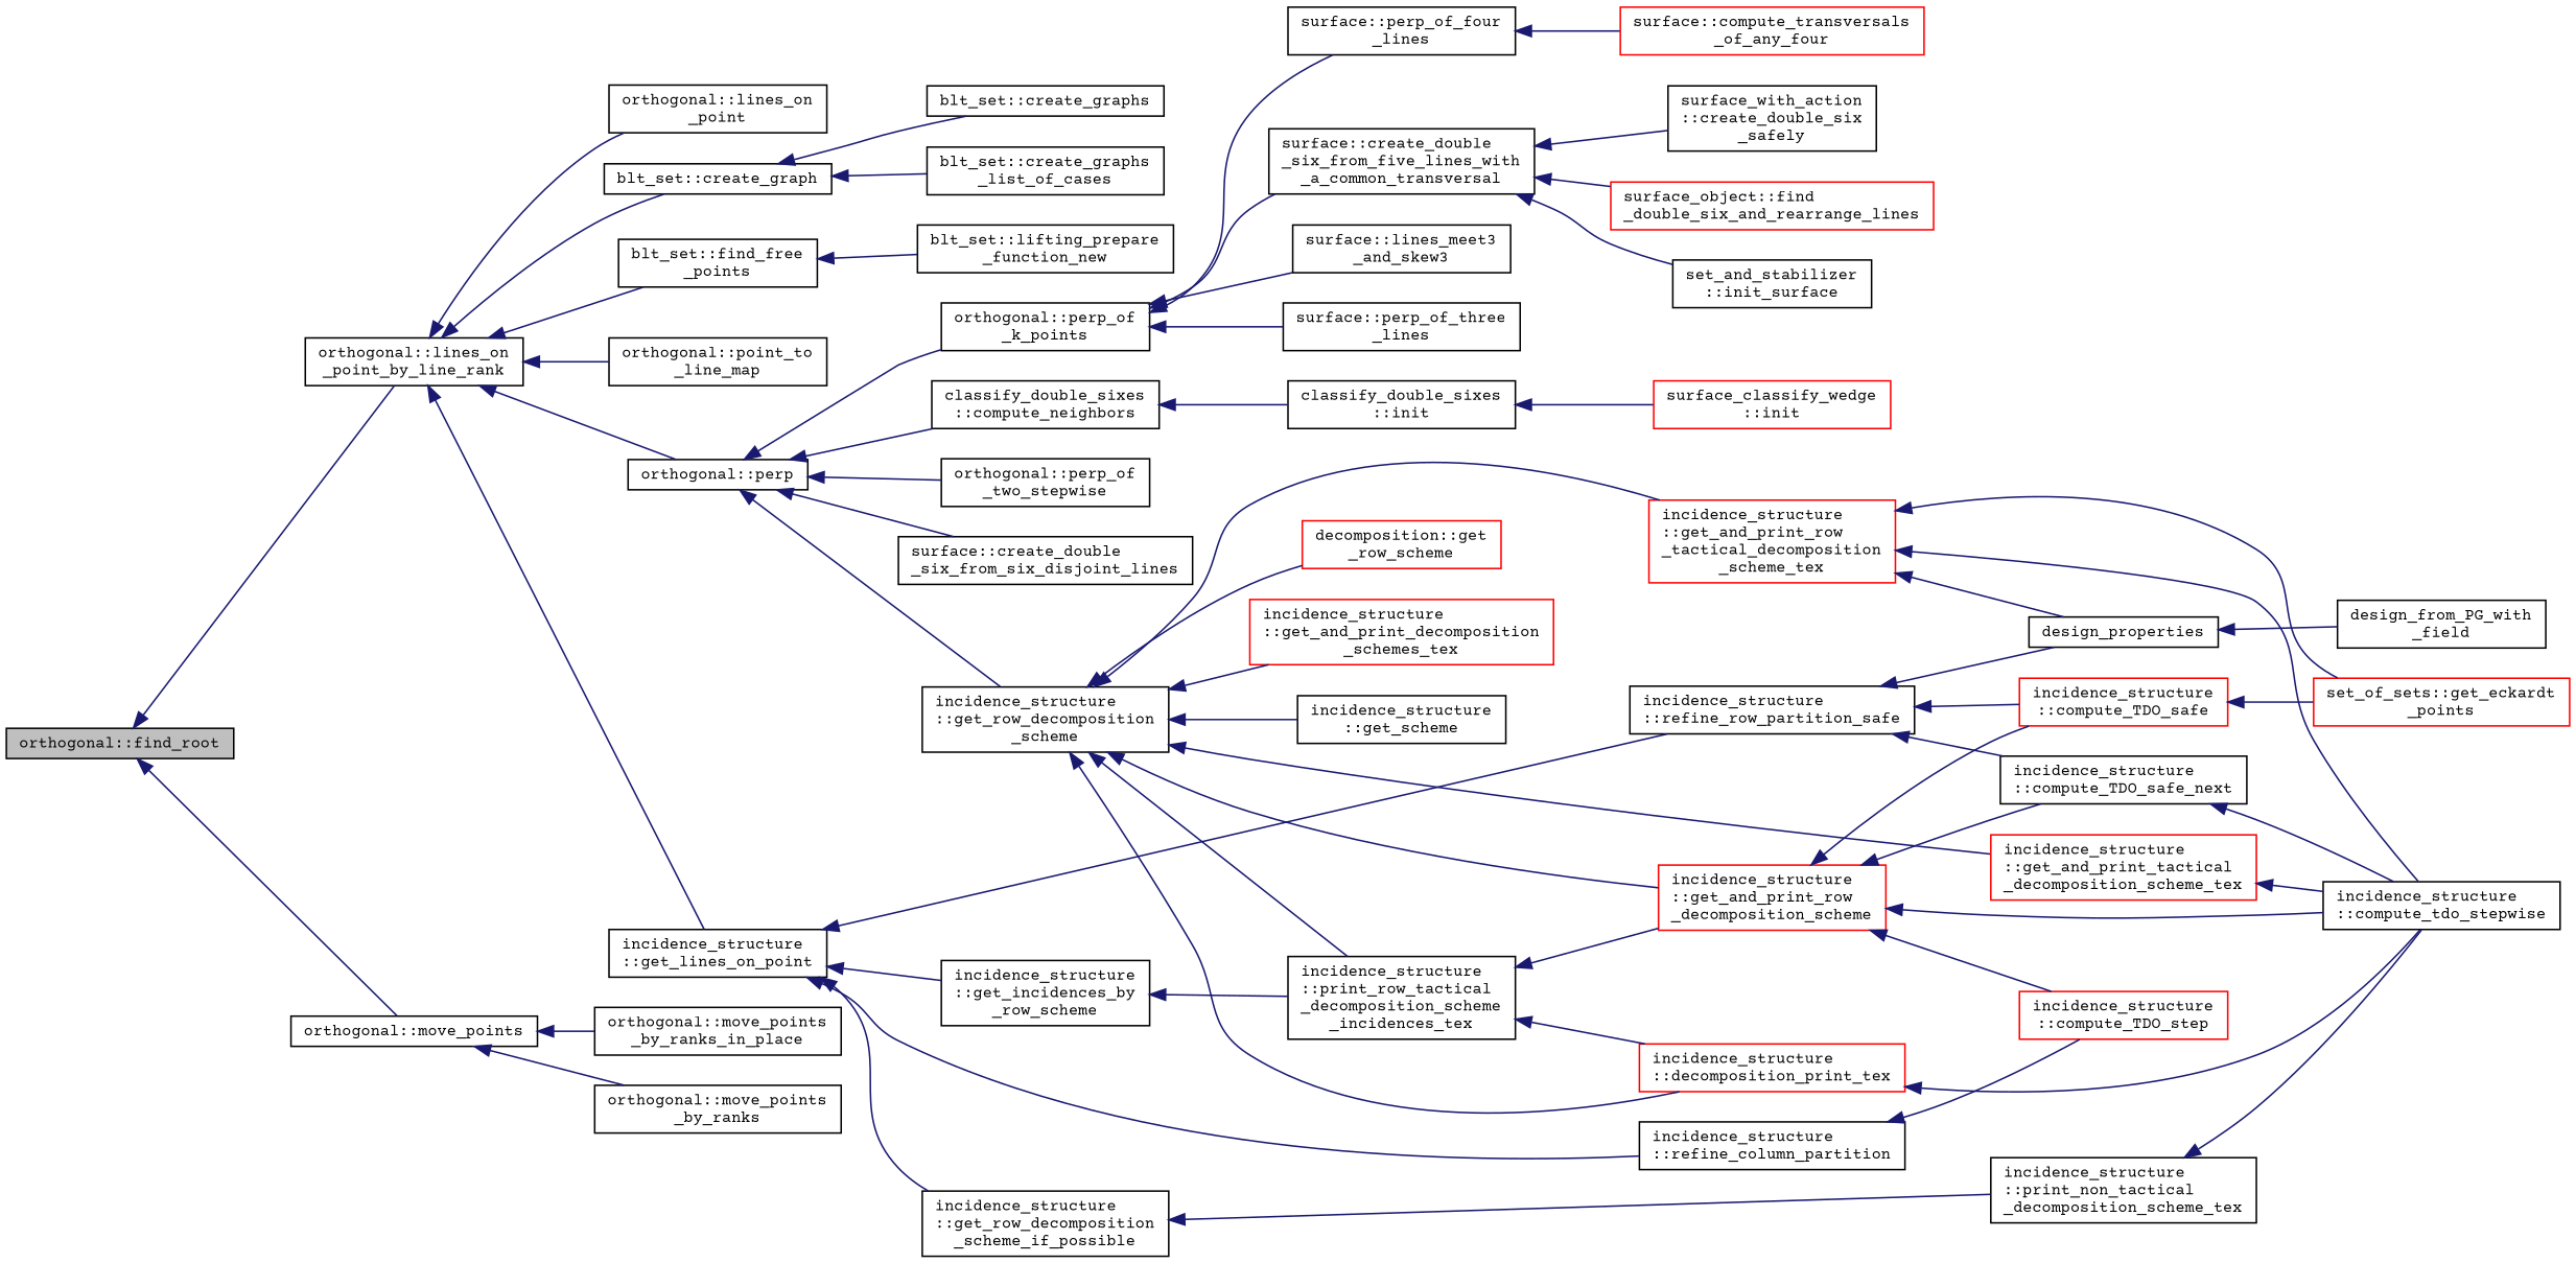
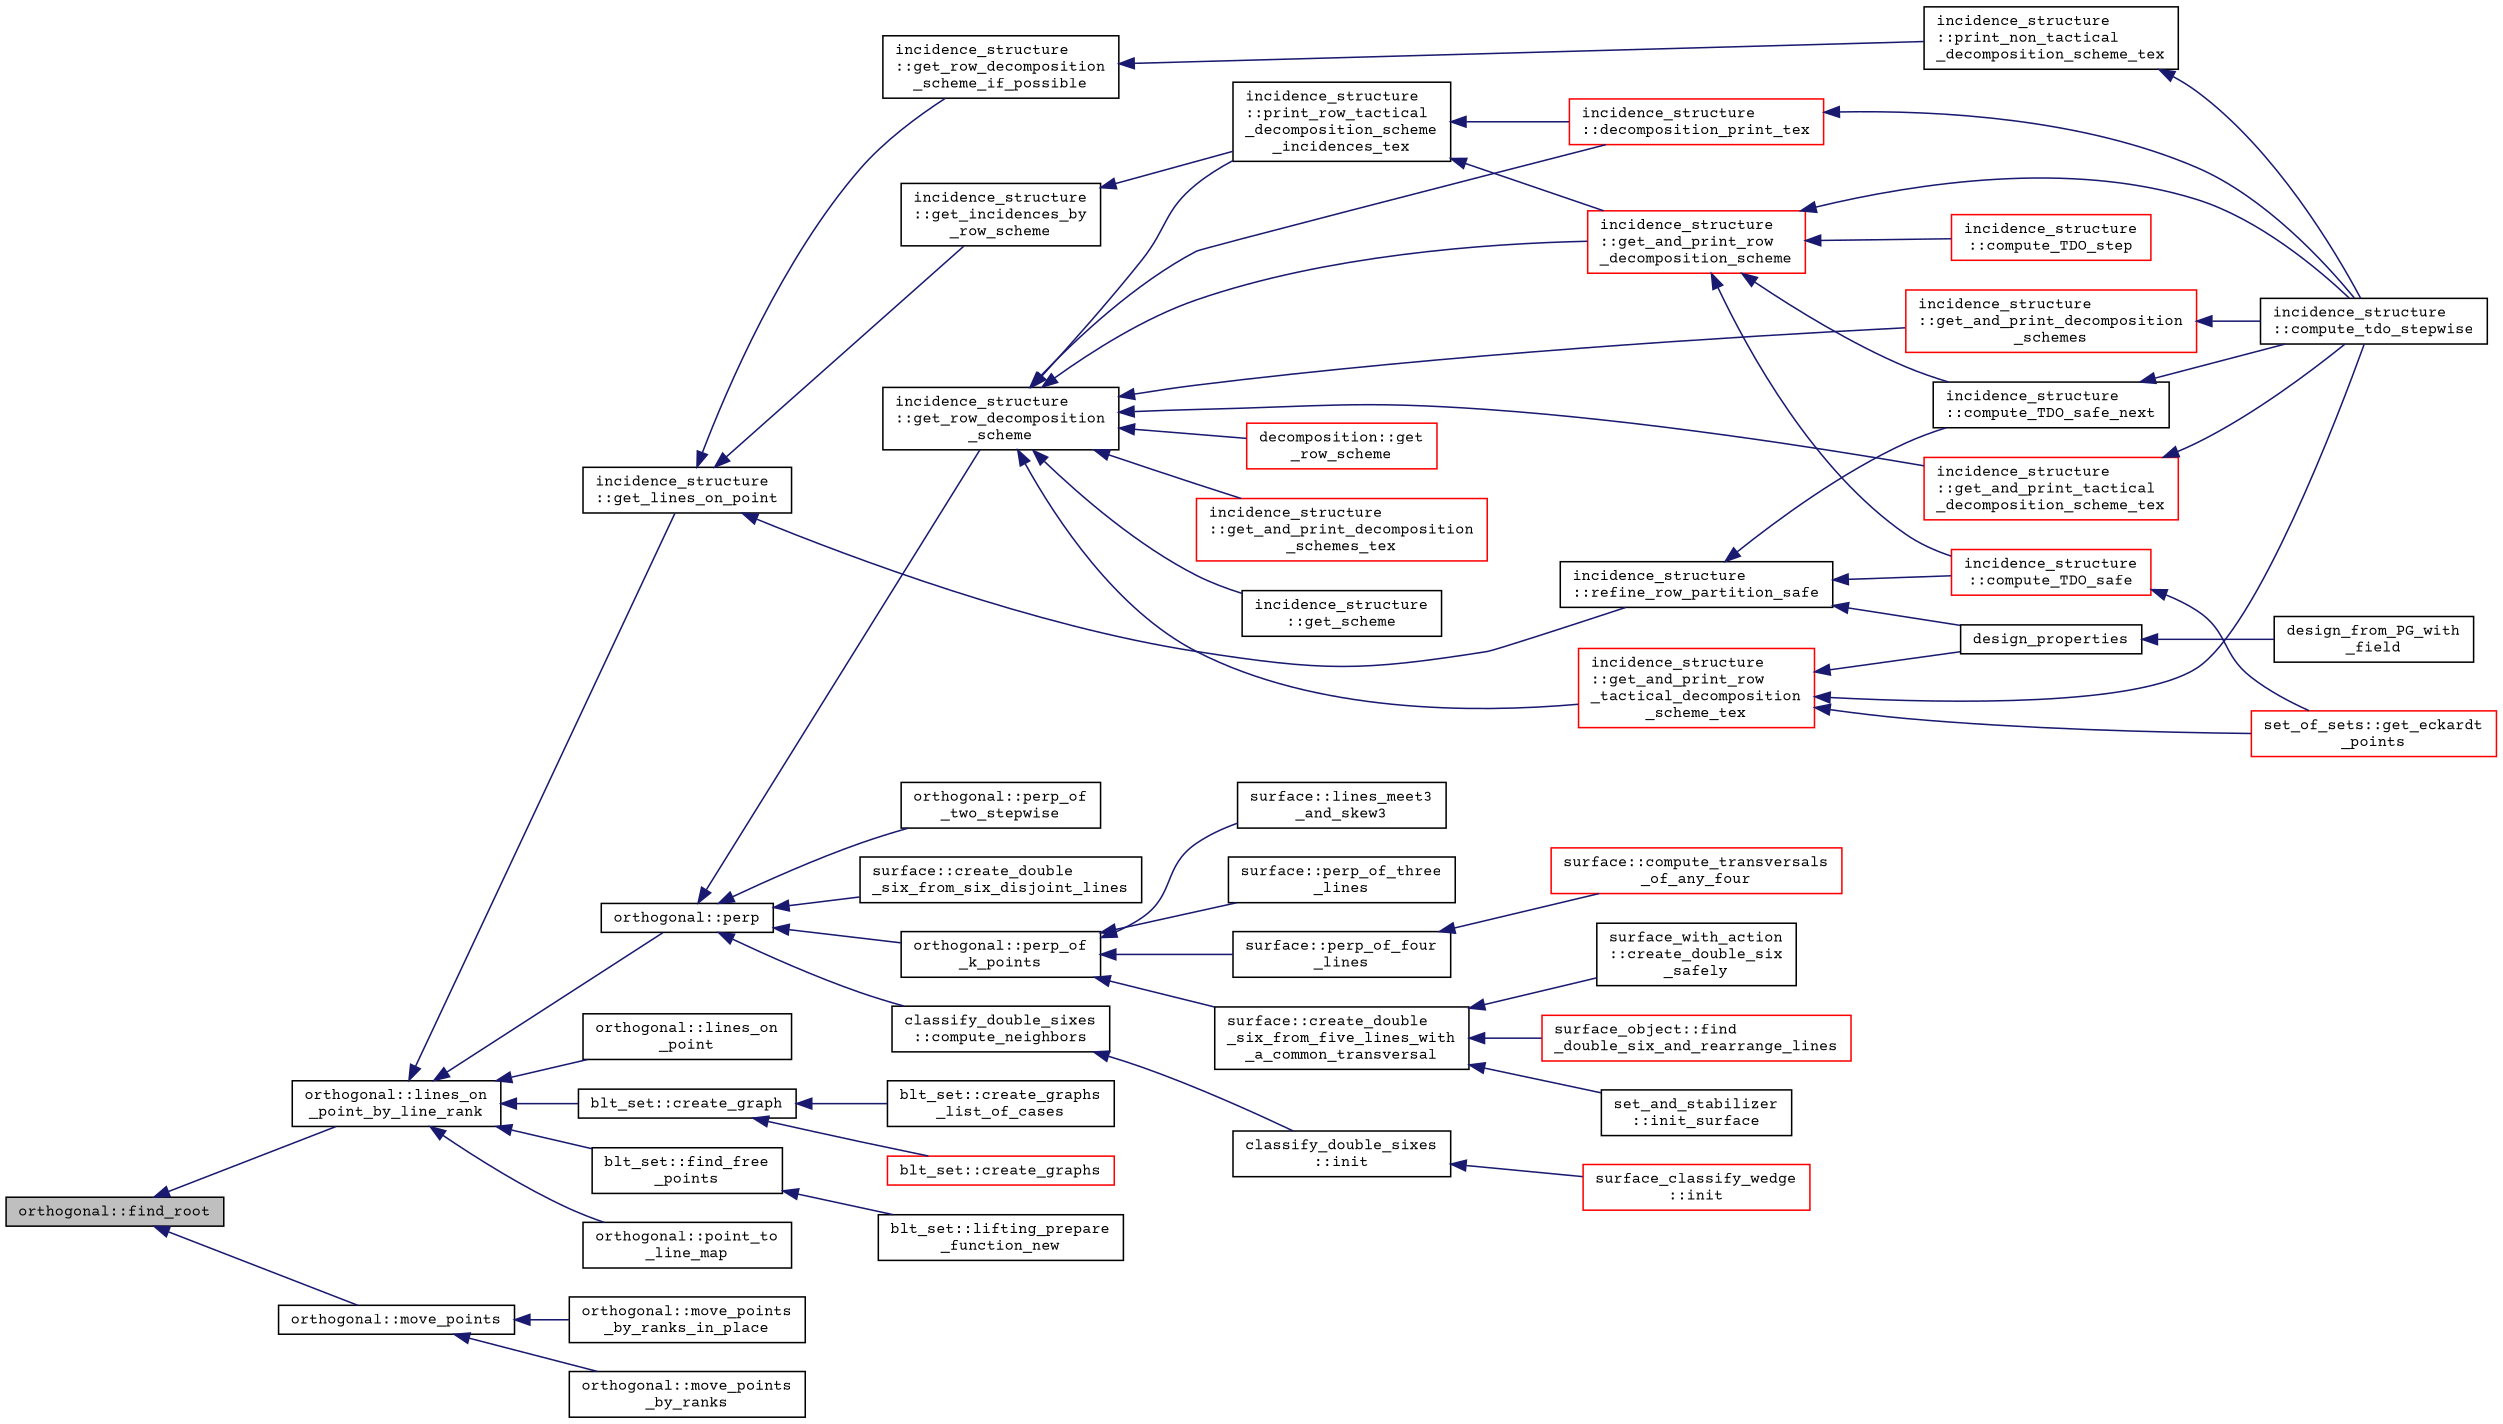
  digraph {
    fontname="Courier Prime"
    rankdir=LR
    node [color=black fillcolor=white fontname="Courier Prime" fontsize=10 shape=record style=filled]
    edge [color=midnightblue dir=back fontname="Courier Prime" fontsize=10 labelfontname=Helvetica labelfontsize=10 style=solid]
    n1 [fillcolor=grey75 fontcolor=black height=0.2 label="orthogonal::find_root" width=0.4]
    n2 [height=0.2 label="orthogonal::lines_on\l_point_by_line_rank" width=0.4]
    n3 [height=0.2 label="orthogonal::move_points" width=0.4]
    n4 [height=0.2 label="orthogonal::lines_on\l_point" width=0.4]
    n5 [height=0.2 label="blt_set::create_graph" width=0.4]
    n6 [height=0.2 label="blt_set::find_free\l_points" width=0.4]
    n7 [height=0.2 label="orthogonal::point_to\l_line_map" width=0.4]
    n8 [height=0.2 label="orthogonal::perp" width=0.4]
    n9 [height=0.2 label="incidence_structure\l::get_lines_on_point" width=0.4]
    n10 [height=0.2 label="orthogonal::move_points\l_by_ranks_in_place" width=0.4]
    n11 [height=0.2 label="orthogonal::move_points\l_by_ranks" width=0.4]
-   n12 [height=0.2 label="blt_set::create_graphs" width=0.4]
+   n12 [color=red height=0.2 label="blt_set::create_graphs" width=0.4]
    n13 [height=0.2 label="blt_set::create_graphs\l_list_of_cases" width=0.4]
    n14 [height=0.2 label="blt_set::lifting_prepare\l_function_new" width=0.4]
    n15 [height=0.2 label="orthogonal::perp_of\l_two_stepwise" width=0.4]
    n16 [height=0.2 label="orthogonal::perp_of\l_k_points" width=0.4]
    n17 [height=0.2 label="surface::create_double\l_six_from_six_disjoint_lines" width=0.4]
    n18 [height=0.2 label="classify_double_sixes\l::compute_neighbors" width=0.4]
    n19 [height=0.2 label="incidence_structure\l::get_row_decomposition\l_scheme" width=0.4]
    n20 [height=0.2 label="incidence_structure\l::refine_row_partition_safe" width=0.4]
-   n21 [height=0.2 label="incidence_structure\l::refine_column_partition" width=0.4]
    n22 [height=0.2 label="incidence_structure\l::get_incidences_by\l_row_scheme" width=0.4]
    n23 [height=0.2 label="incidence_structure\l::get_row_decomposition\l_scheme_if_possible" width=0.4]
    n24 [height=0.2 label="surface::lines_meet3\l_and_skew3" width=0.4]
    n25 [height=0.2 label="surface::perp_of_three\l_lines" width=0.4]
    n26 [height=0.2 label="surface::perp_of_four\l_lines" width=0.4]
    n27 [height=0.2 label="surface::create_double\l_six_from_five_lines_with\l_a_common_transversal" width=0.4]
    n28 [height=0.2 label="classify_double_sixes\l::init" width=0.4]
    n29 [color=red height=0.2 label="surface::compute_transversals\l_of_any_four" width=0.4]
    n30 [color=red height=0.2 label="surface_object::find\l_double_six_and_rearrange_lines" width=0.4]
    n31 [height=0.2 label="set_and_stabilizer\l::init_surface" width=0.4]
    n32 [height=0.2 label="surface_with_action\l::create_double_six\l_safely" width=0.4]
    n33 [color=red height=0.2 label="surface_classify_wedge\l::init" width=0.4]
    n34 [height=0.2 label=design_properties width=0.4]
    n35 [height=0.2 label="incidence_structure\l::compute_TDO_safe_next" width=0.4]
    n36 [color=red height=0.2 label="incidence_structure\l::compute_TDO_safe" width=0.4]
    n37 [color=red height=0.2 label="incidence_structure\l::compute_TDO_step" width=0.4]
    n38 [height=0.2 label="incidence_structure\l::print_row_tactical\l_decomposition_scheme\l_incidences_tex" width=0.4]
    n39 [color=red height=0.2 label="incidence_structure\l::get_and_print_row\l_decomposition_scheme" width=0.4]
    n40 [color=red height=0.2 label="incidence_structure\l::decomposition_print_tex" width=0.4]
    n41 [color=red height=0.2 label="decomposition::get\l_row_scheme" width=0.4]
+   n42 [color=red height=0.2 label="incidence_structure\l::get_and_print_decomposition\l_schemes" width=0.4]
    n43 [color=red height=0.2 label="incidence_structure\l::get_and_print_decomposition\l_schemes_tex" width=0.4]
    n44 [color=red height=0.2 label="incidence_structure\l::get_and_print_tactical\l_decomposition_scheme_tex" width=0.4]
    n45 [height=0.2 label="incidence_structure\l::get_scheme" width=0.4]
    n46 [color=red height=0.2 label="incidence_structure\l::get_and_print_row\l_tactical_decomposition\l_scheme_tex" width=0.4]
    n47 [height=0.2 label="incidence_structure\l::print_non_tactical\l_decomposition_scheme_tex" width=0.4]
    n48 [height=0.2 label="design_from_PG_with\l_field" width=0.4]
    n49 [height=0.2 label="incidence_structure\l::compute_tdo_stepwise" width=0.4]
    n50 [color=red height=0.2 label="set_of_sets::get_eckardt\l_points" width=0.4]
    n1 -> n2
    n1 -> n3
    n2 -> n4
    n2 -> n5
    n2 -> n6
    n2 -> n7
    n2 -> n8
    n2 -> n9
    n3 -> n10
    n3 -> n11
    n5 -> n12
    n5 -> n13
    n6 -> n14
    n8 -> n15
    n8 -> n16
    n8 -> n17
    n8 -> n18
    n8 -> n19
    n9 -> n20
-   n9 -> n21
    n9 -> n22
    n9 -> n23
    n16 -> n24
    n16 -> n25
    n16 -> n26
    n16 -> n27
    n18 -> n28
    n19 -> n38
    n19 -> n39
    n19 -> n40
    n19 -> n41
+   n19 -> n42
    n19 -> n43
    n19 -> n44
    n19 -> n45
    n19 -> n46
    n20 -> n34
    n20 -> n35
    n20 -> n36
-   n21 -> n37
    n22 -> n38
    n23 -> n47
    n26 -> n29
    n27 -> n30
    n27 -> n31
    n27 -> n32
    n28 -> n33
    n34 -> n48
    n35 -> n49
    n36 -> n50
    n38 -> n39
    n38 -> n40
    n39 -> n35
    n39 -> n36
    n39 -> n37
    n39 -> n49
    n40 -> n49
+   n42 -> n49
    n44 -> n49
    n46 -> n34
    n46 -> n49
    n46 -> n50
    n47 -> n49
  }
